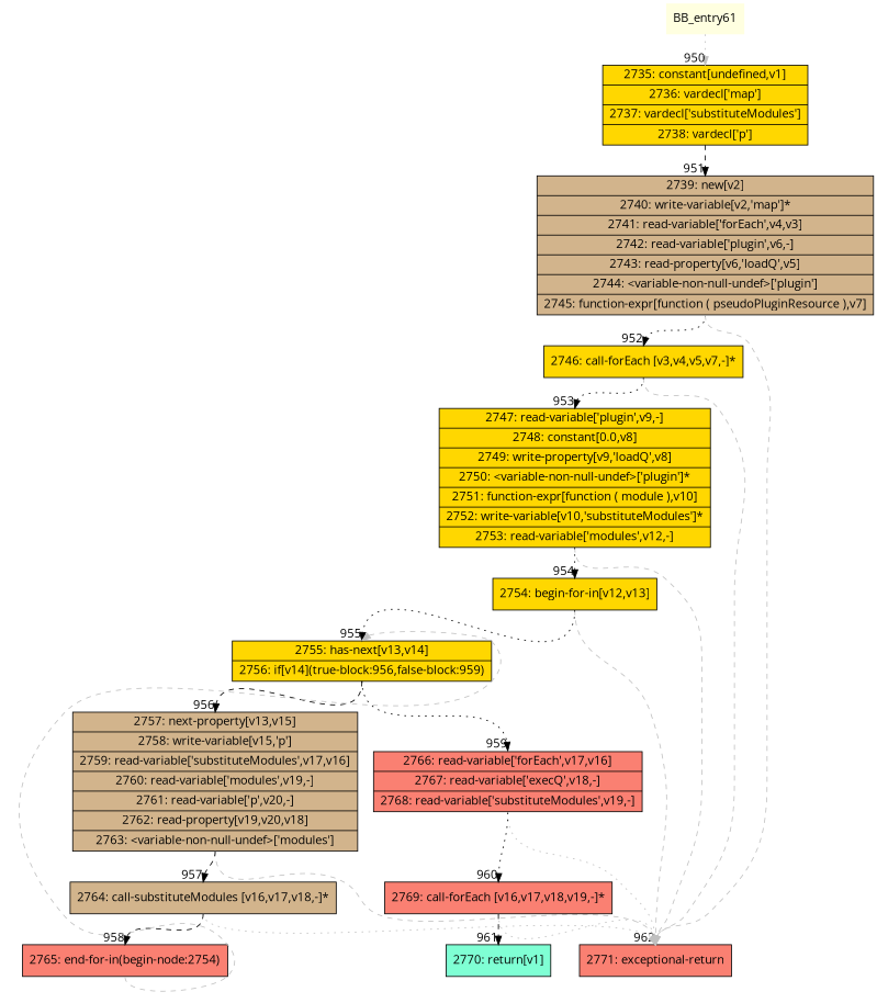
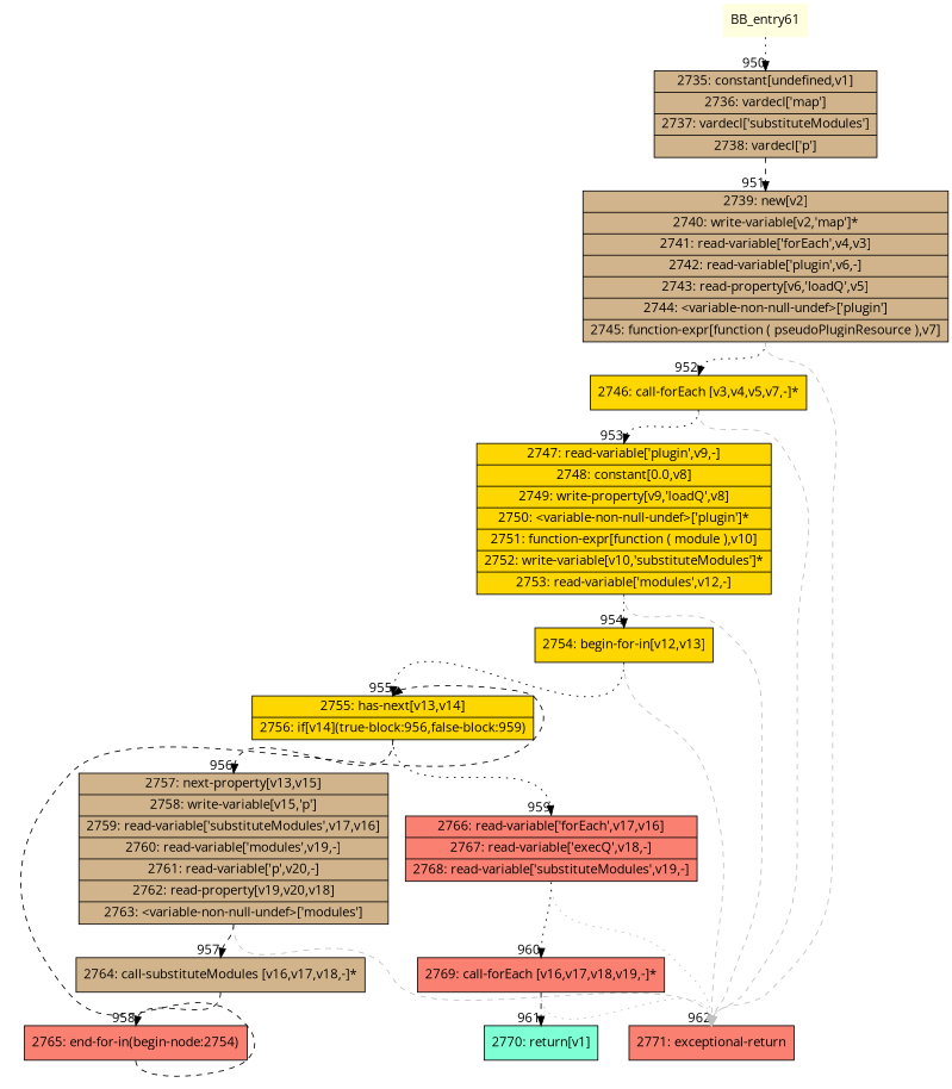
  digraph {
    fontname="Open Sans"
    rankdir=TD
    node [fillcolor=tan fontname="Open Sans" shape=record style=filled]
    edge [fontname="Open Sans" headport=n style=dashed tailport=s]
    n1 [fillcolor=lightyellow label=BB_entry61 shape=none]
-   n2 [fillcolor=gold label="{2735: constant[undefined,v1]|2736: vardecl['map']|2737: vardecl['substituteModules']|2738: vardecl['p']}"]
+   n2 [label="{2735: constant[undefined,v1]|2736: vardecl['map']|2737: vardecl['substituteModules']|2738: vardecl['p']}"]
    n3 [label="{2739: new[v2]|2740: write-variable[v2,'map']*|2741: read-variable['forEach',v4,v3]|2742: read-variable['plugin',v6,-]|2743: read-property[v6,'loadQ',v5]|2744: \<variable-non-null-undef\>['plugin']|2745: function-expr[function ( pseudoPluginResource ),v7]}"]
    n4 [fillcolor=gold label="{2746: call-forEach [v3,v4,v5,v7,-]*}"]
    n5 [fillcolor=salmon label="{2771: exceptional-return}"]
    n6 [fillcolor=gold label="{2747: read-variable['plugin',v9,-]|2748: constant[0.0,v8]|2749: write-property[v9,'loadQ',v8]|2750: \<variable-non-null-undef\>['plugin']*|2751: function-expr[function ( module ),v10]|2752: write-variable[v10,'substituteModules']*|2753: read-variable['modules',v12,-]}"]
    n7 [fillcolor=gold label="{2754: begin-for-in[v12,v13]}"]
    n8 [fillcolor=gold label="{2755: has-next[v13,v14]|2756: if[v14](true-block:956,false-block:959)}"]
    n9 [label="{2757: next-property[v13,v15]|2758: write-variable[v15,'p']|2759: read-variable['substituteModules',v17,v16]|2760: read-variable['modules',v19,-]|2761: read-variable['p',v20,-]|2762: read-property[v19,v20,v18]|2763: \<variable-non-null-undef\>['modules']}"]
    n10 [fillcolor=salmon label="{2766: read-variable['forEach',v17,v16]|2767: read-variable['execQ',v18,-]|2768: read-variable['substituteModules',v19,-]}"]
    n11 [label="{2764: call-substituteModules [v16,v17,v18,-]*}"]
    n12 [fillcolor=salmon label="{2769: call-forEach [v16,v17,v18,v19,-]*}"]
    n13 [fillcolor=salmon label="{2765: end-for-in(begin-node:2754)}"]
    n14 [fillcolor=aquamarine label="{2770: return[v1]}"]
-   n1 -> n2 [headlabel="    950" style=dotted color=gray]
+   n1 -> n2 [headlabel="    950" style=dotted]
    n2 -> n3 [headlabel="      951"]
    n3 -> n4 [headlabel="      952" style=dotted]
    n3 -> n5 [color=gray headlabel="      962"]
    n4 -> n5 [color=gray]
    n4 -> n6 [headlabel="      953" style=dotted]
    n6 -> n5 [color=gray]
    n6 -> n7 [headlabel="      954" style=dotted]
    n7 -> n5 [color=gray]
    n7 -> n8 [headlabel="      955" style=dotted]
    n8 -> n9 [headlabel="      956"]
    n8 -> n10 [headlabel="      959" style=dotted]
    n9 -> n5 [color=gray]
    n9 -> n11 [headlabel="      957"]
    n10 -> n5 [color=gray style=dotted]
    n10 -> n12 [headlabel="      960" style=dotted]
-   n11 -> n5 [color=gray style=dotted]
    n11 -> n13 [headlabel="      958"]
    n12 -> n5 [color=gray style=dotted]
    n12 -> n14 [headlabel="      961"]
-   n13 -> n8 [color=gray]
+   n13 -> n8
  }
